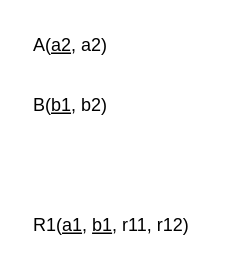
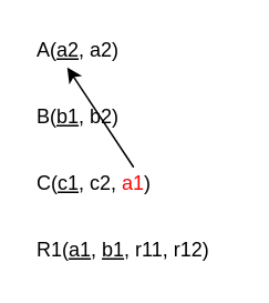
  <mxCell id="0" />
  <mxCell id="1" parent="0" />
  <mxCell id="2" value="A(&lt;u&gt;a2&lt;/u&gt;, a2)" style="text;html=1;strokeColor=none;fillColor=none;align=left;verticalAlign=middle;whiteSpace=wrap;overflow=hidden;" vertex="1" parent="1"><mxGeometry x="20" y="20" width="80" height="20" as="geometry" /></mxCell>
  <mxCell id="3" value="B(&lt;u&gt;b1&lt;/u&gt;, b2)" style="text;html=1;strokeColor=none;fillColor=none;align=left;verticalAlign=middle;whiteSpace=wrap;overflow=hidden;" vertex="1" parent="1"><mxGeometry x="20" y="60" width="80" height="20" as="geometry" /></mxCell>
+ <mxCell id="4" value="C(&lt;u&gt;c1&lt;/u&gt;, c2, &lt;font color=&quot;#ff0000&quot;&gt;a1&lt;/font&gt;)" style="text;html=1;strokeColor=none;fillColor=none;align=left;verticalAlign=middle;whiteSpace=wrap;overflow=hidden;" vertex="1" parent="1"><mxGeometry x="20" y="100" width="80" height="20" as="geometry" /></mxCell>
  <mxCell id="5" value="R1(&lt;u&gt;a1&lt;/u&gt;, &lt;u&gt;b1&lt;/u&gt;, r11, r12)" style="text;html=1;strokeColor=none;fillColor=none;align=left;verticalAlign=middle;whiteSpace=wrap;overflow=hidden;" vertex="1" parent="1"><mxGeometry x="20" y="140" width="120" height="20" as="geometry" /></mxCell>
+ <mxCell id="6" value="" style="endArrow=classic;html=1;rounded=0;entryX=0.25;entryY=1;entryDx=0;entryDy=0;exitX=0.75;exitY=0;exitDx=0;exitDy=0;" edge="1" parent="1" source="4" target="2"><mxGeometry width="50" height="50" relative="1" as="geometry"><mxPoint x="40" y="130" as="sourcePoint" /><mxPoint x="90" y="80" as="targetPoint" /></mxGeometry></mxCell>
